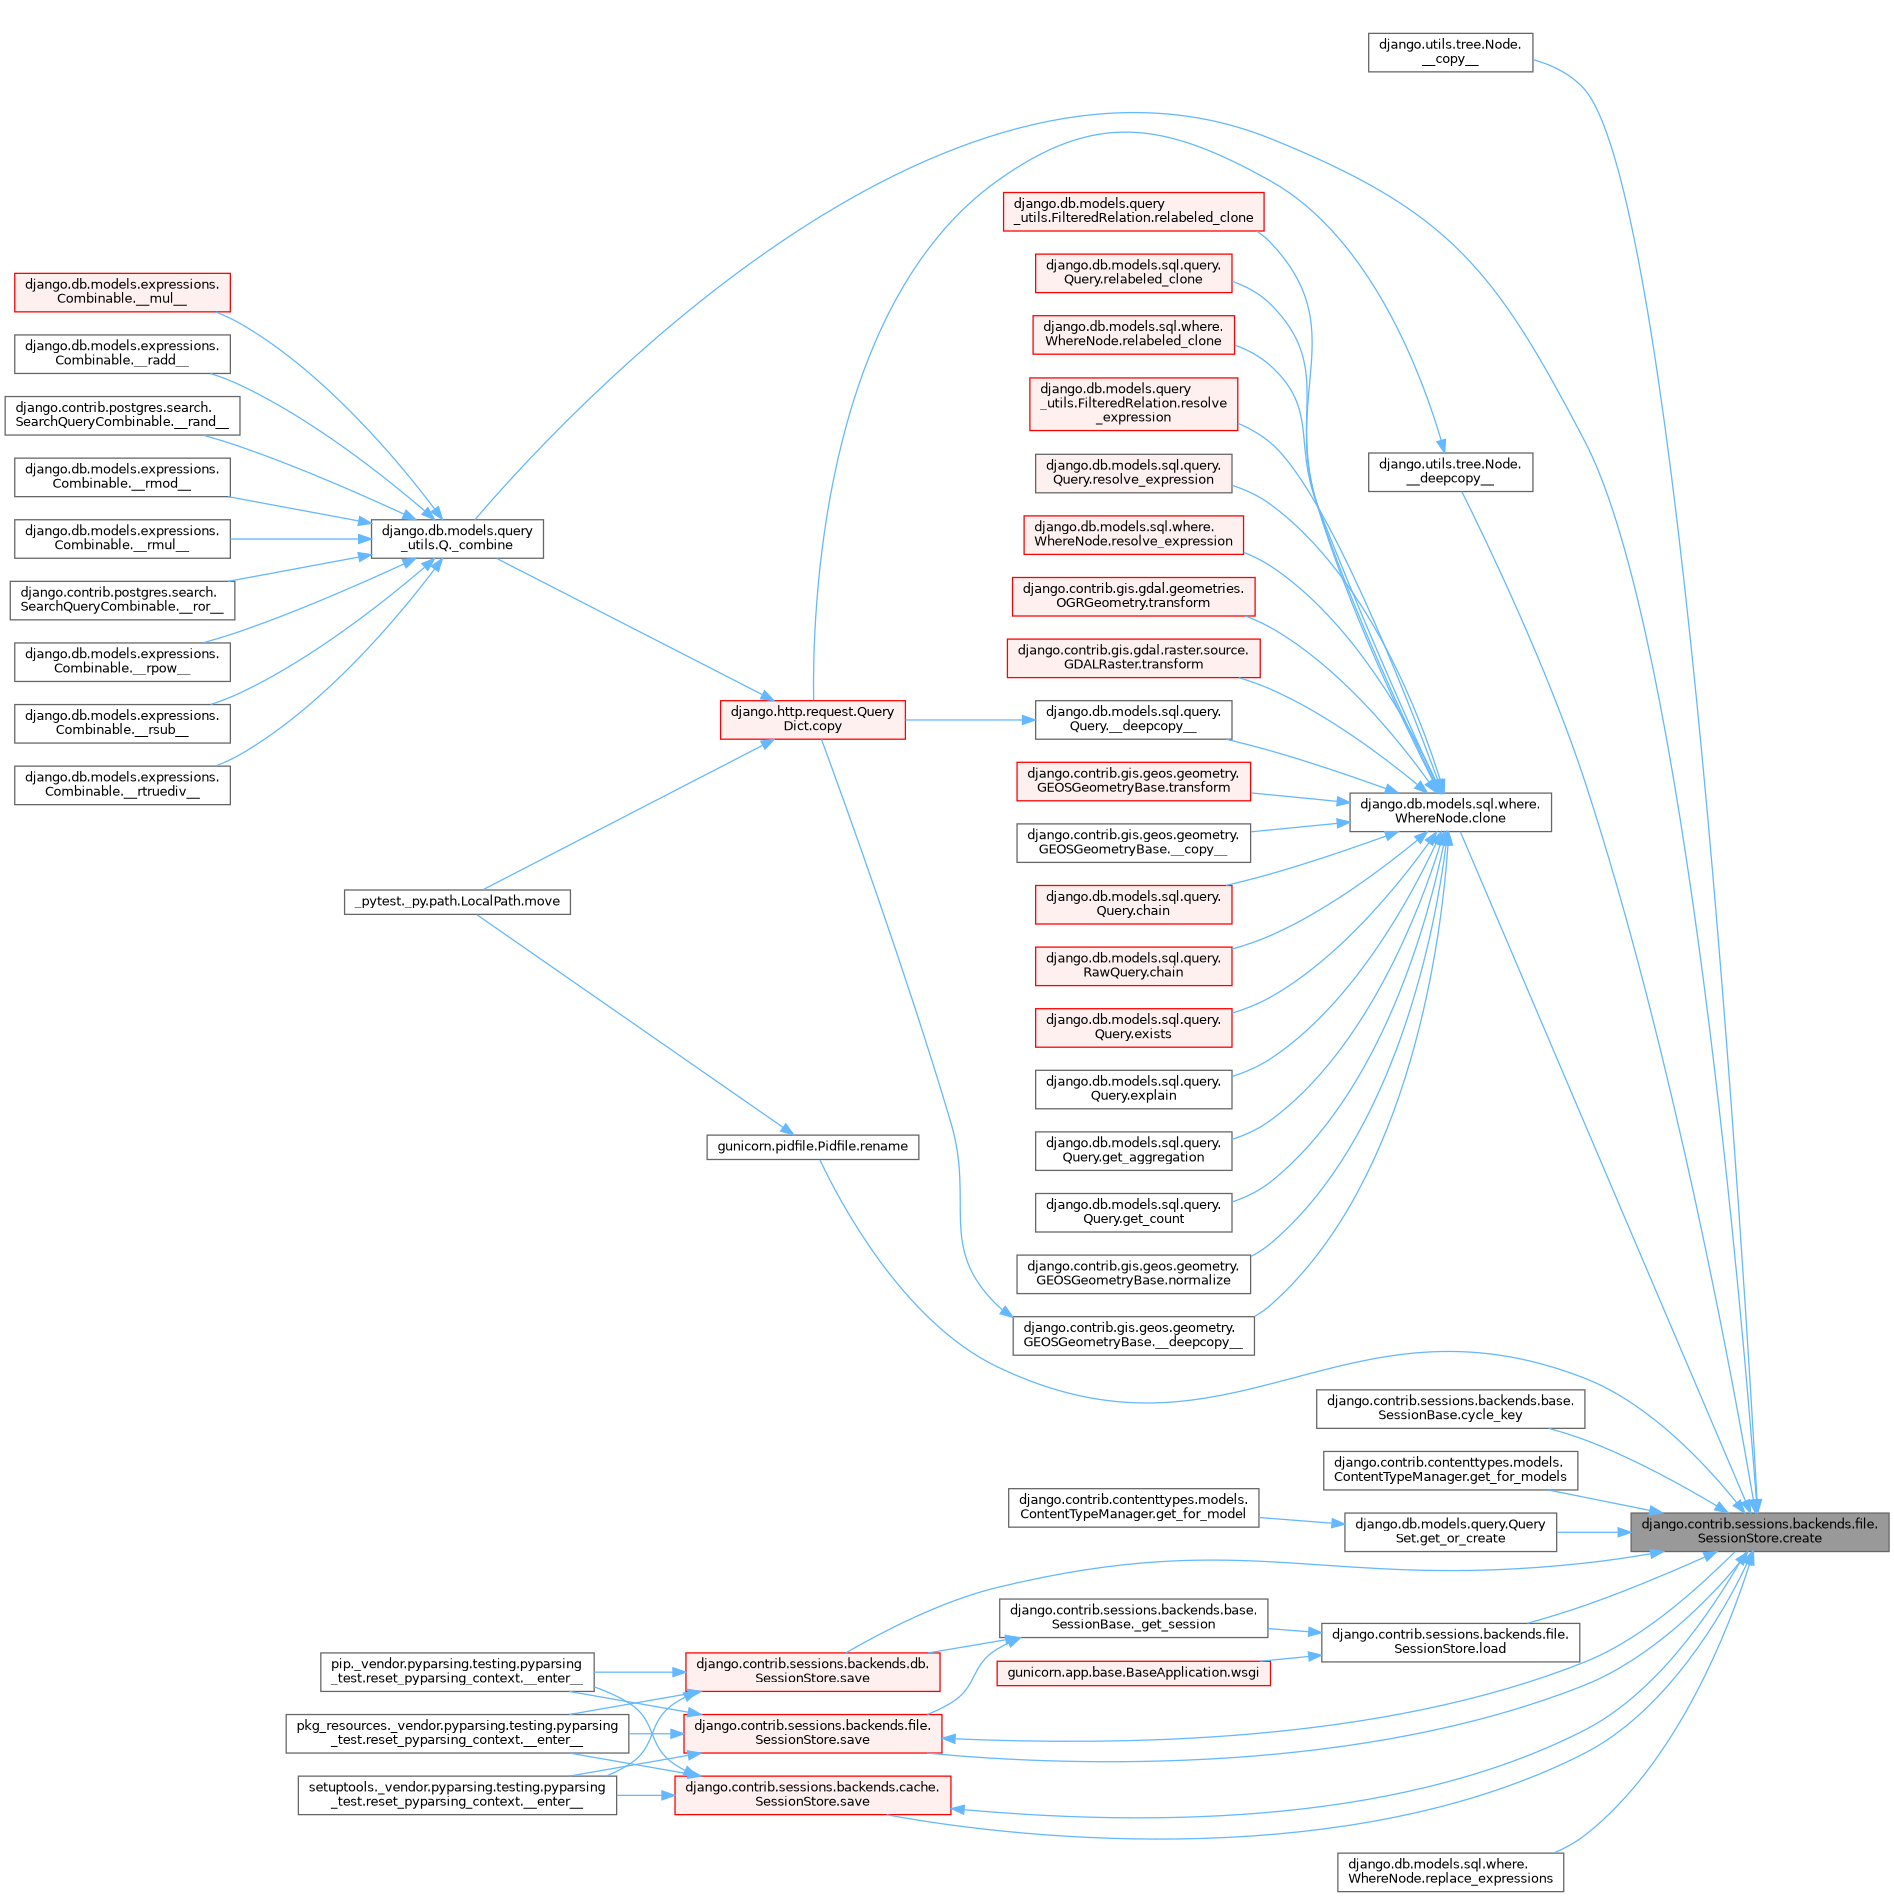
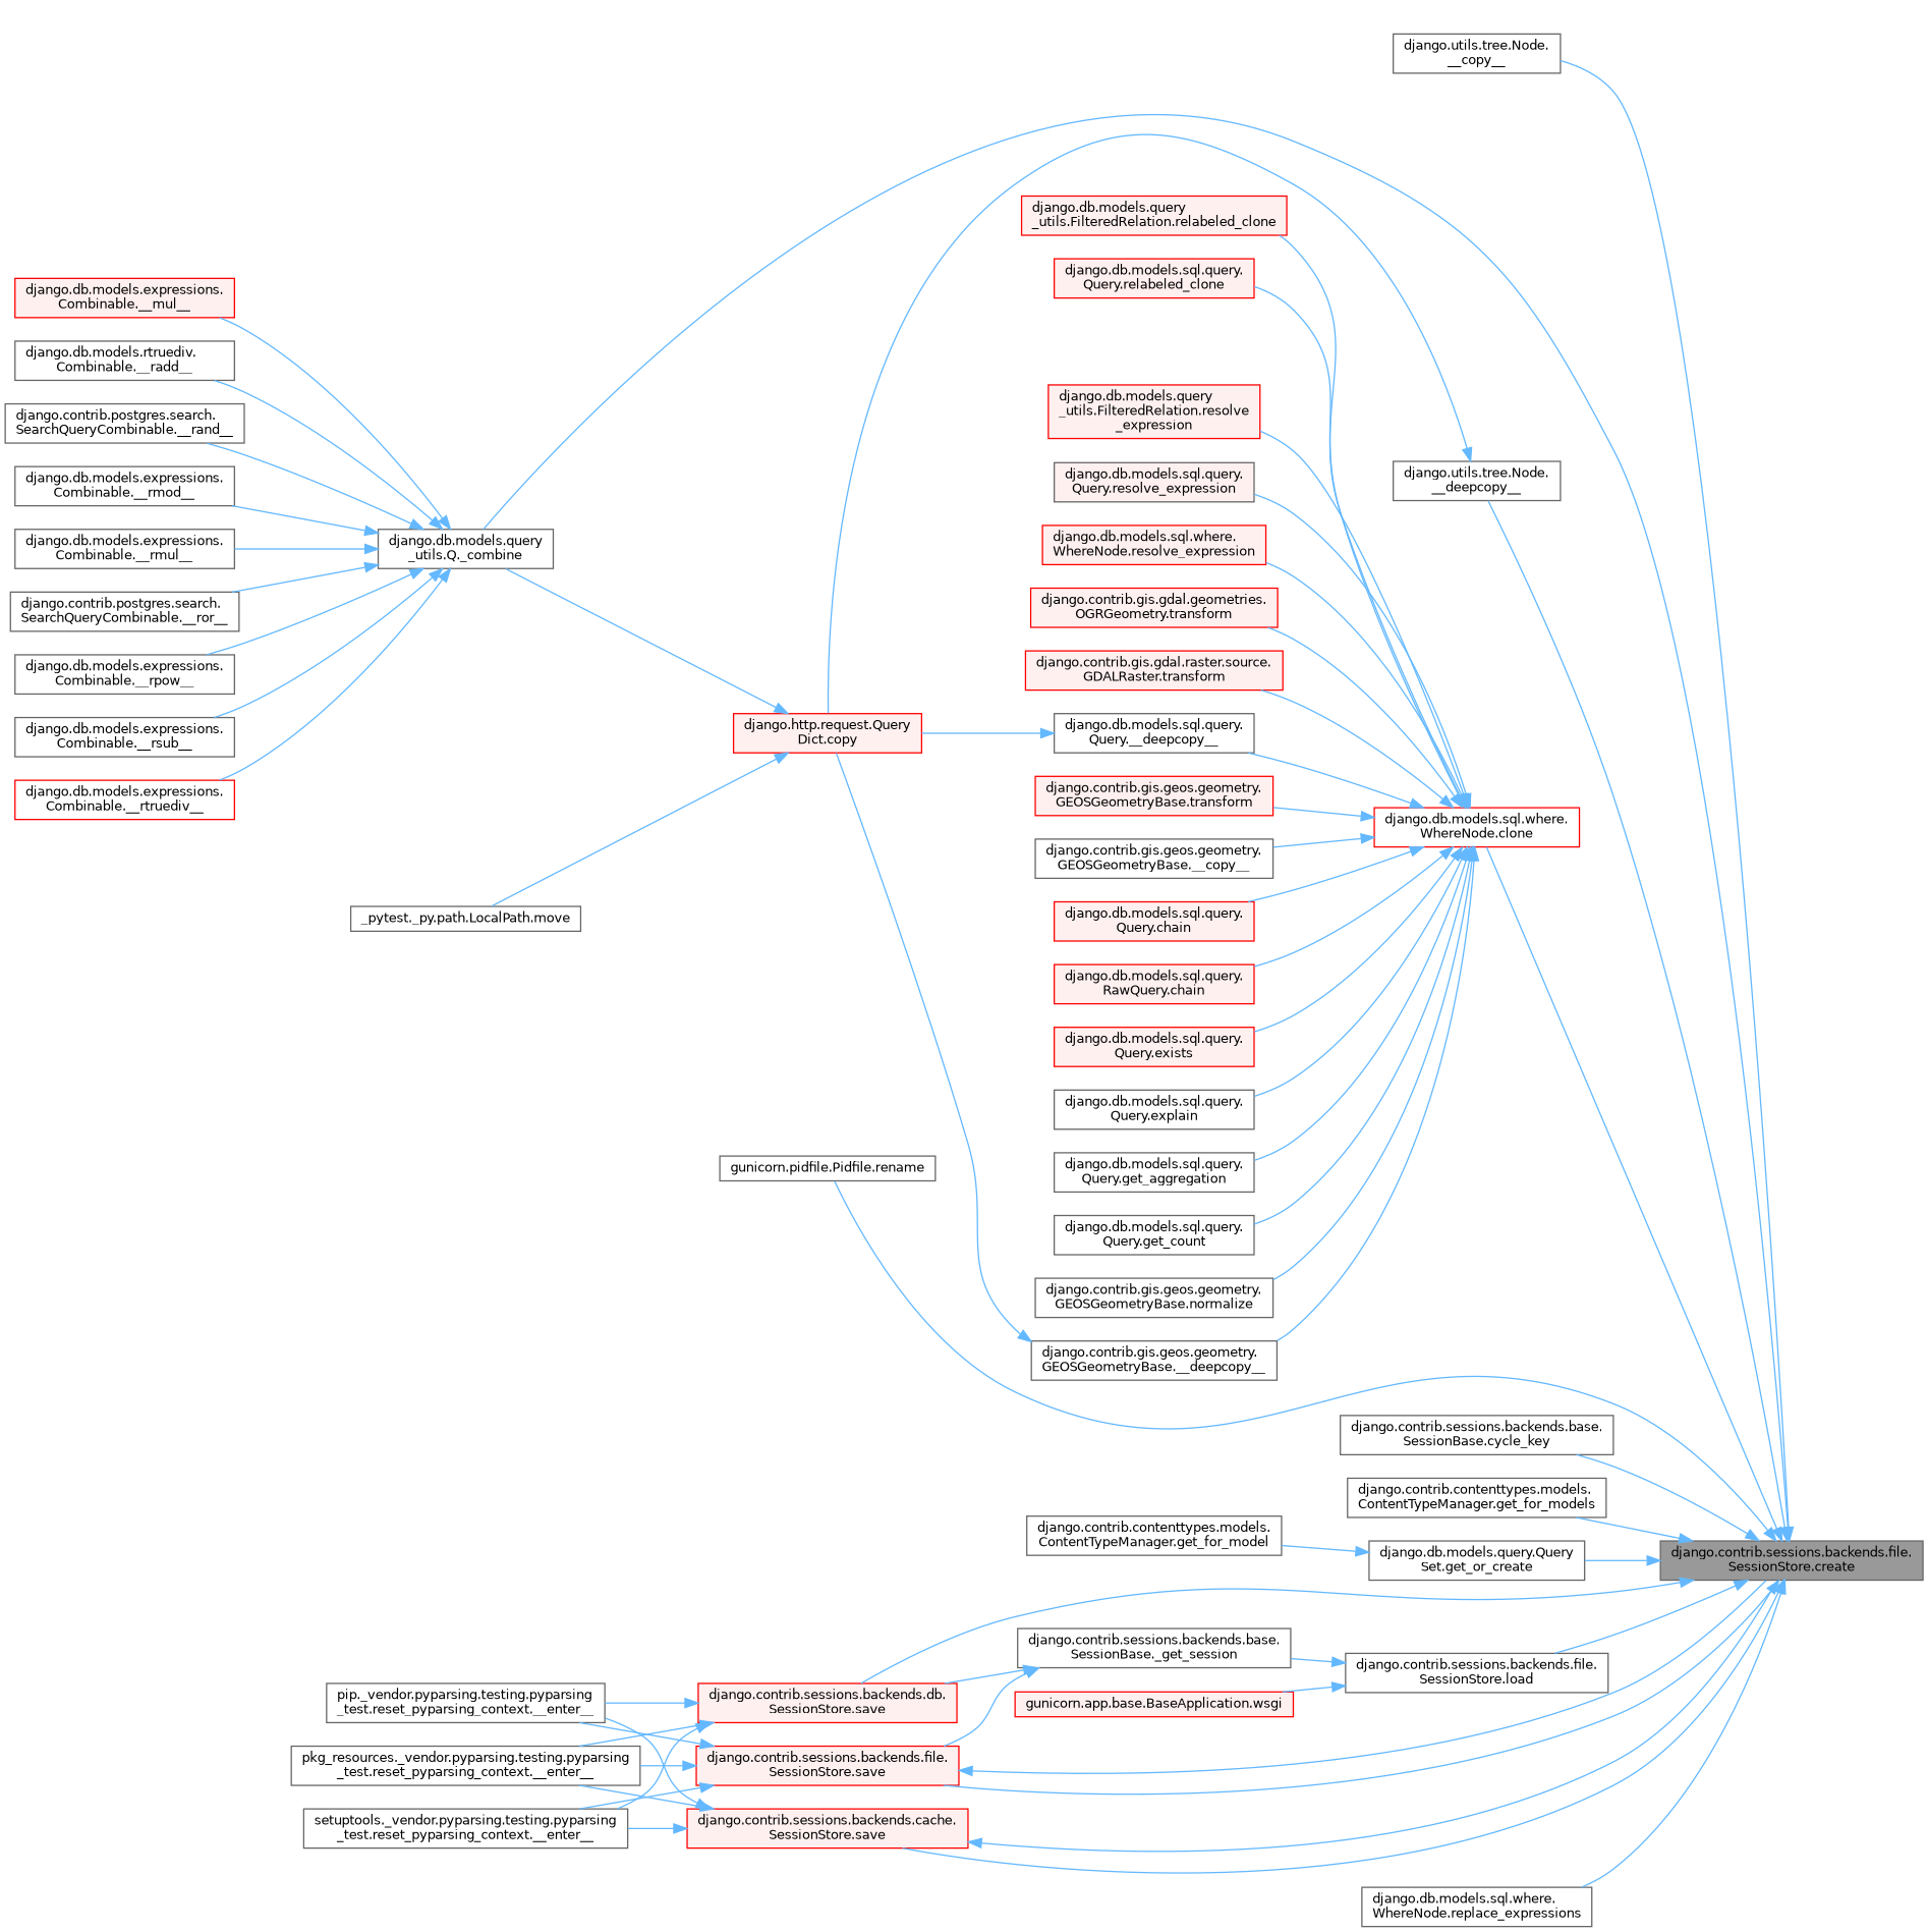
  digraph {
    rankdir=RL
    node [color=grey40 fillcolor=white fontname=Helvetica fontsize=10 shape=box style=filled]
    edge [color=steelblue1 dir=back fontname=Helvetica fontsize=10 labelfontname=Helvetica labelfontsize=10 style=solid]
    n1 [color=gray40 fillcolor=grey60 fontcolor=black height=0.2 label="django.contrib.sessions.backends.file.\lSessionStore.create" width=0.4]
    n2 [height=0.2 label="django.utils.tree.Node.\l__copy__" width=0.4]
    n3 [height=0.2 label="django.utils.tree.Node.\l__deepcopy__" width=0.4]
    n4 [height=0.2 label="django.db.models.query\l_utils.Q._combine" width=0.4]
-   n5 [height=0.2 label="django.db.models.sql.where.\lWhereNode.clone" width=0.4]
+   n5 [color=red height=0.2 label="django.db.models.sql.where.\lWhereNode.clone" width=0.4]
    n6 [height=0.2 label="django.contrib.sessions.backends.base.\lSessionBase.cycle_key" width=0.4]
    n7 [height=0.2 label="django.contrib.contenttypes.models.\lContentTypeManager.get_for_models" width=0.4]
    n8 [height=0.2 label="django.db.models.query.Query\lSet.get_or_create" width=0.4]
    n9 [height=0.2 label="django.contrib.sessions.backends.file.\lSessionStore.load" width=0.4]
    n10 [color=red fillcolor="#FFF0F0" height=0.2 label="django.contrib.sessions.backends.db.\lSessionStore.save" width=0.4]
    n11 [color=red fillcolor="#FFF0F0" height=0.2 label="django.contrib.sessions.backends.file.\lSessionStore.save" width=0.4]
    n12 [height=0.2 label="gunicorn.pidfile.Pidfile.rename" width=0.4]
    n13 [height=0.2 label="django.db.models.sql.where.\lWhereNode.replace_expressions" width=0.4]
    n14 [color=red fillcolor="#FFF0F0" height=0.2 label="django.contrib.sessions.backends.cache.\lSessionStore.save" width=0.4]
    n15 [color=red fillcolor="#FFF0F0" height=0.2 label="django.http.request.Query\lDict.copy" width=0.4]
    n16 [color=red fillcolor="#FFF0F0" height=0.2 label="django.db.models.expressions.\lCombinable.__mul__" width=0.4]
-   n17 [height=0.2 label="django.db.models.expressions.\lCombinable.__radd__" width=0.4]
+   n17 [height=0.2 label="django.db.models.rtruediv.\lCombinable.__radd__" width=0.4]
    n18 [height=0.2 label="django.contrib.postgres.search.\lSearchQueryCombinable.__rand__" width=0.4]
    n19 [height=0.2 label="django.db.models.expressions.\lCombinable.__rmod__" width=0.4]
    n20 [height=0.2 label="django.db.models.expressions.\lCombinable.__rmul__" width=0.4]
    n21 [height=0.2 label="django.contrib.postgres.search.\lSearchQueryCombinable.__ror__" width=0.4]
    n22 [height=0.2 label="django.db.models.expressions.\lCombinable.__rpow__" width=0.4]
    n23 [height=0.2 label="django.db.models.expressions.\lCombinable.__rsub__" width=0.4]
-   n24 [height=0.2 label="django.db.models.expressions.\lCombinable.__rtruediv__" width=0.4]
+   n24 [color=red height=0.2 label="django.db.models.expressions.\lCombinable.__rtruediv__" width=0.4]
    n25 [height=0.2 label="django.contrib.gis.geos.geometry.\lGEOSGeometryBase.__copy__" width=0.4]
    n26 [height=0.2 label="django.contrib.gis.geos.geometry.\lGEOSGeometryBase.__deepcopy__" width=0.4]
    n27 [height=0.2 label="django.db.models.sql.query.\lQuery.__deepcopy__" width=0.4]
    n28 [color=red fillcolor="#FFF0F0" height=0.2 label="django.db.models.sql.query.\lQuery.chain" width=0.4]
    n29 [color=red fillcolor="#FFF0F0" height=0.2 label="django.db.models.sql.query.\lRawQuery.chain" width=0.4]
    n30 [color=red fillcolor="#FFF0F0" height=0.2 label="django.db.models.sql.query.\lQuery.exists" width=0.4]
    n31 [height=0.2 label="django.db.models.sql.query.\lQuery.explain" width=0.4]
    n32 [height=0.2 label="django.db.models.sql.query.\lQuery.get_aggregation" width=0.4]
    n33 [height=0.2 label="django.db.models.sql.query.\lQuery.get_count" width=0.4]
    n34 [height=0.2 label="django.contrib.gis.geos.geometry.\lGEOSGeometryBase.normalize" width=0.4]
    n35 [color=red fillcolor="#FFF0F0" height=0.2 label="django.db.models.query\l_utils.FilteredRelation.relabeled_clone" width=0.4]
    n36 [color=red fillcolor="#FFF0F0" height=0.2 label="django.db.models.sql.query.\lQuery.relabeled_clone" width=0.4]
-   n37 [color=red fillcolor="#FFF0F0" height=0.2 label="django.db.models.sql.where.\lWhereNode.relabeled_clone" width=0.4]
    n38 [color=red fillcolor="#FFF0F0" height=0.2 label="django.db.models.query\l_utils.FilteredRelation.resolve\l_expression" width=0.4]
    n39 [fillcolor="#FFF0F0" height=0.2 label="django.db.models.sql.query.\lQuery.resolve_expression" width=0.4]
    n40 [color=red fillcolor="#FFF0F0" height=0.2 label="django.db.models.sql.where.\lWhereNode.resolve_expression" width=0.4]
    n41 [color=red fillcolor="#FFF0F0" height=0.2 label="django.contrib.gis.gdal.geometries.\lOGRGeometry.transform" width=0.4]
    n42 [color=red fillcolor="#FFF0F0" height=0.2 label="django.contrib.gis.gdal.raster.source.\lGDALRaster.transform" width=0.4]
    n43 [color=red fillcolor="#FFF0F0" height=0.2 label="django.contrib.gis.geos.geometry.\lGEOSGeometryBase.transform" width=0.4]
    n44 [height=0.2 label="django.contrib.contenttypes.models.\lContentTypeManager.get_for_model" width=0.4]
    n45 [height=0.2 label="django.contrib.sessions.backends.base.\lSessionBase._get_session" width=0.4]
    n46 [color=red fillcolor="#FFF0F0" height=0.2 label="gunicorn.app.base.BaseApplication.wsgi" width=0.4]
    n47 [height=0.2 label="pip._vendor.pyparsing.testing.pyparsing\l_test.reset_pyparsing_context.__enter__" width=0.4]
    n48 [height=0.2 label="pkg_resources._vendor.pyparsing.testing.pyparsing\l_test.reset_pyparsing_context.__enter__" width=0.4]
    n49 [height=0.2 label="setuptools._vendor.pyparsing.testing.pyparsing\l_test.reset_pyparsing_context.__enter__" width=0.4]
    n50 [height=0.2 label="_pytest._py.path.LocalPath.move" width=0.4]
    n1 -> n2
    n1 -> n3
    n1 -> n4
    n1 -> n5
    n1 -> n6
    n1 -> n7
    n1 -> n8
    n1 -> n9
    n1 -> n10
    n1 -> n11
    n1 -> n12
    n1 -> n13
    n1 -> n14
    n3 -> n15
    n4 -> n16
    n4 -> n17
    n4 -> n18
    n4 -> n19
    n4 -> n20
    n4 -> n21
    n4 -> n22
    n4 -> n23
    n4 -> n24
    n5 -> n25
    n5 -> n26
    n5 -> n27
    n5 -> n28
    n5 -> n29
    n5 -> n30
    n5 -> n31
    n5 -> n32
    n5 -> n33
    n5 -> n34
    n5 -> n35
    n5 -> n36
-   n5 -> n37
    n5 -> n38
    n5 -> n39
    n5 -> n40
    n5 -> n41
    n5 -> n42
    n5 -> n43
    n8 -> n44
    n9 -> n45
    n9 -> n46
    n10 -> n47
    n10 -> n48
    n10 -> n49
    n11 -> n1
    n11 -> n47
    n11 -> n48
    n11 -> n49
-   n12 -> n50
    n14 -> n1
    n14 -> n47
    n14 -> n48
    n14 -> n49
    n15 -> n4
    n15 -> n50
    n26 -> n15
    n27 -> n15
    n45 -> n10
    n45 -> n11
  }
